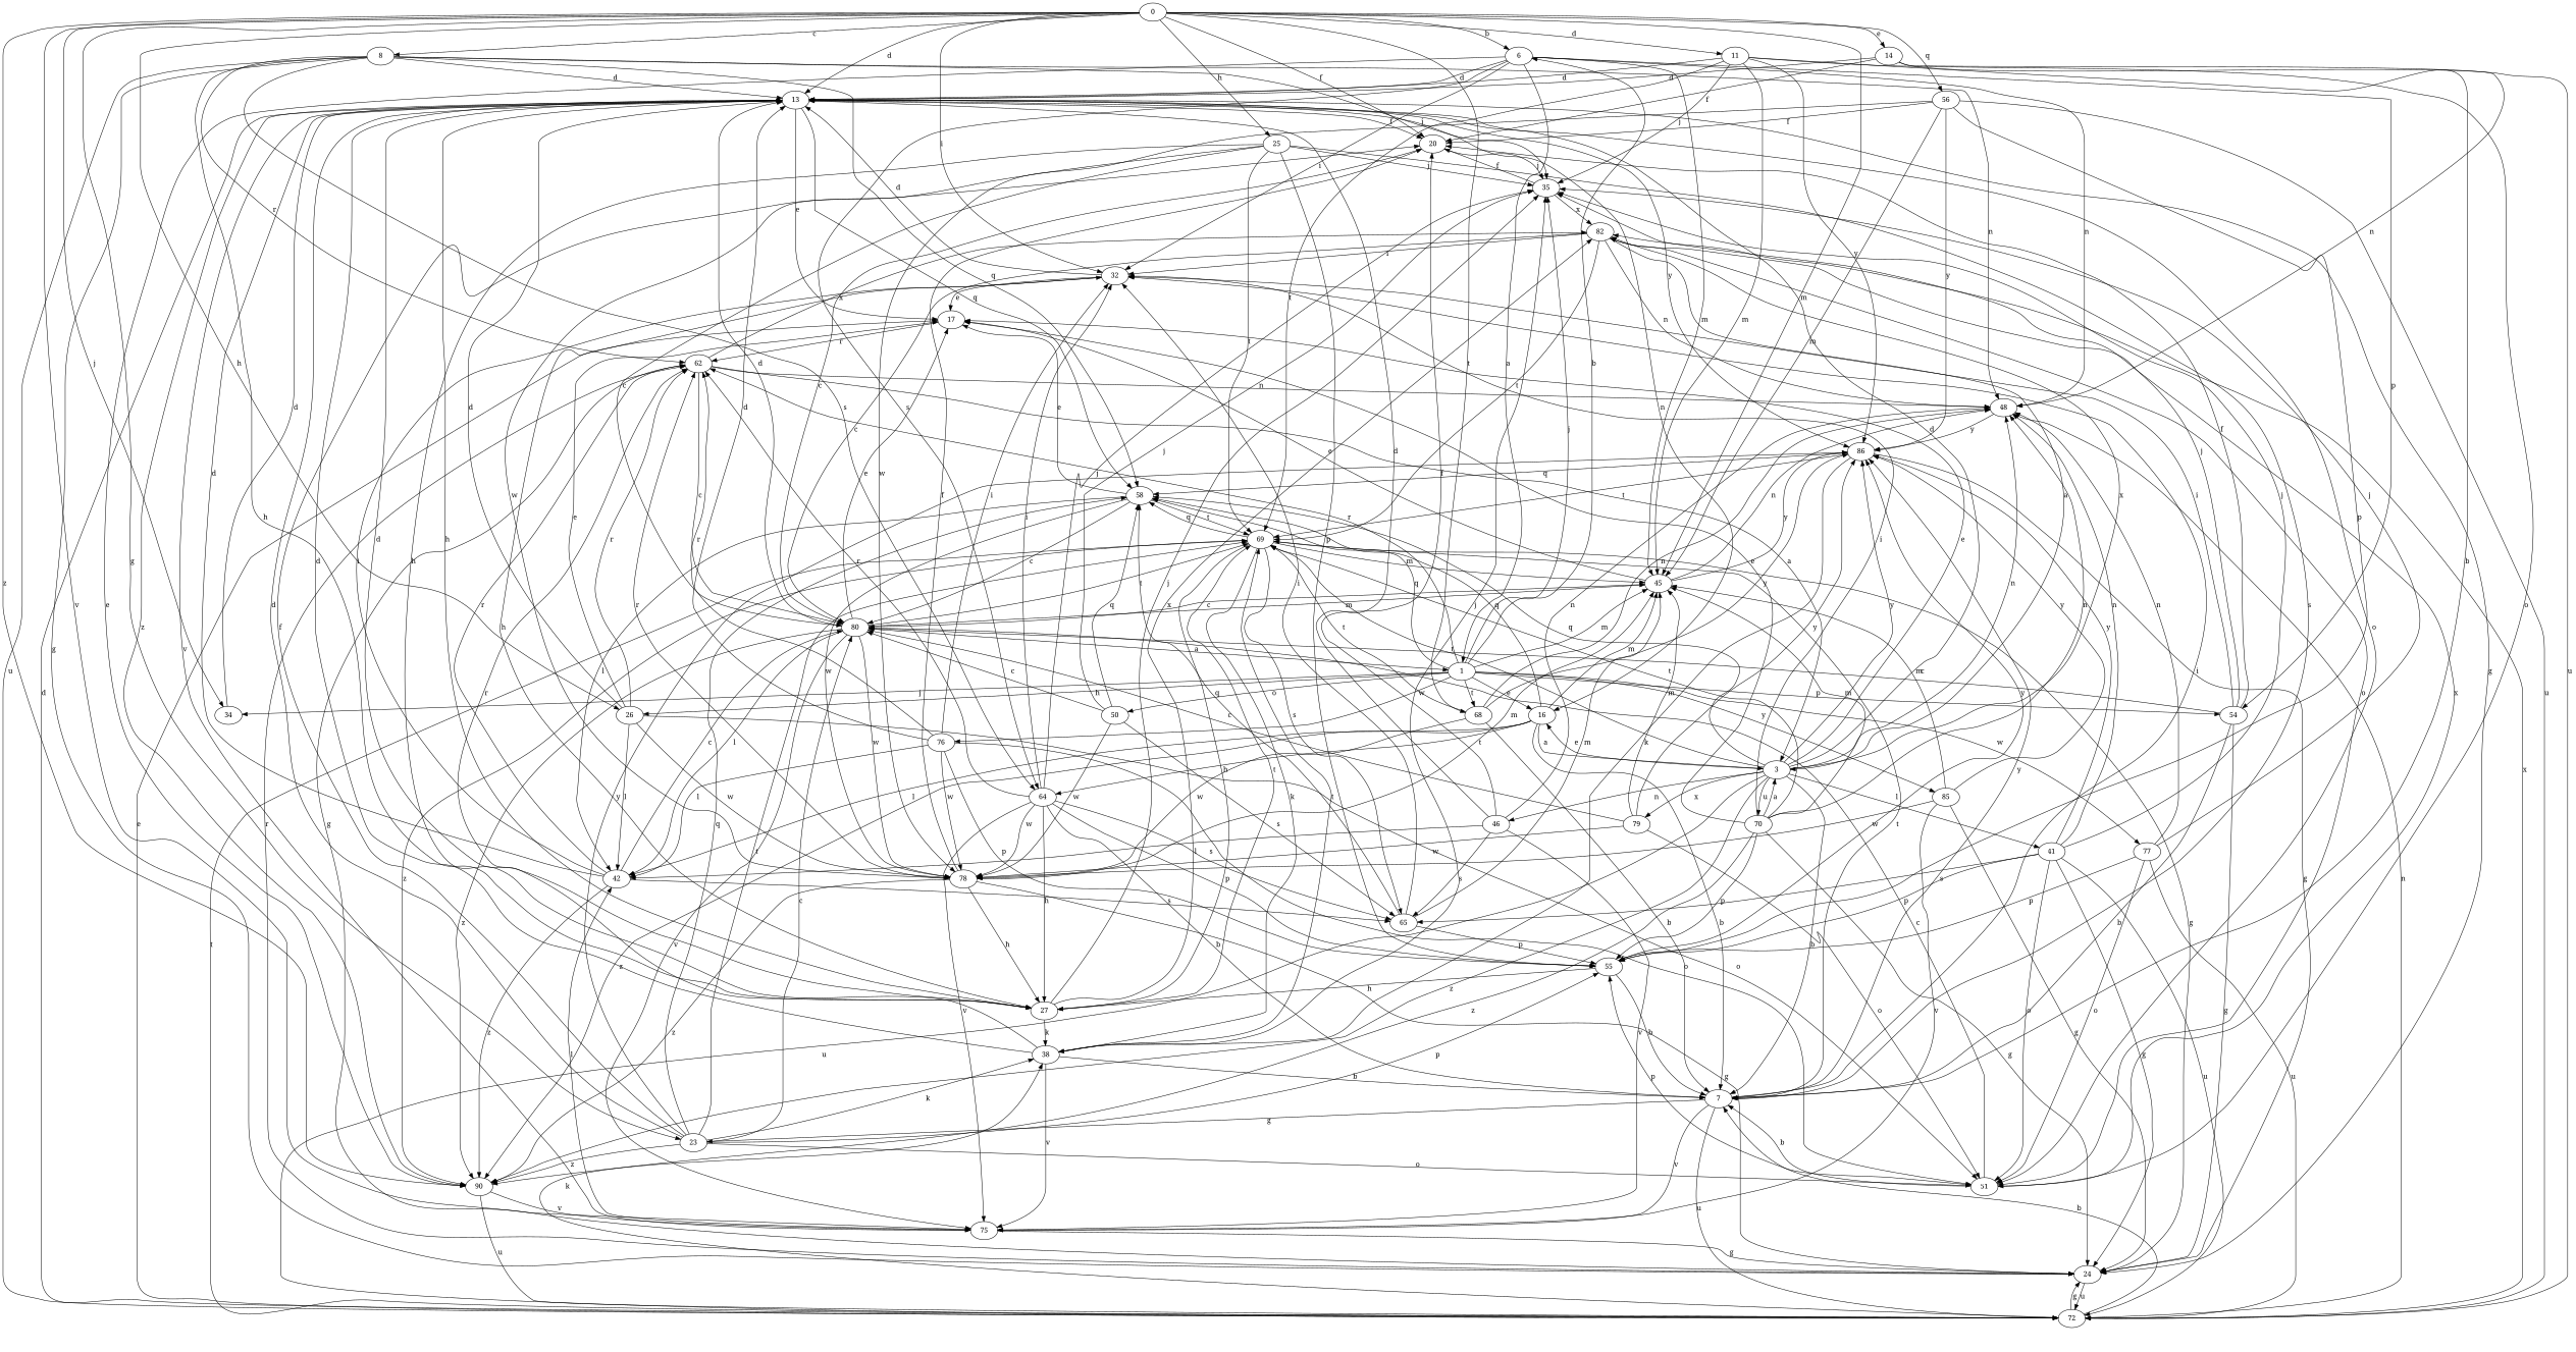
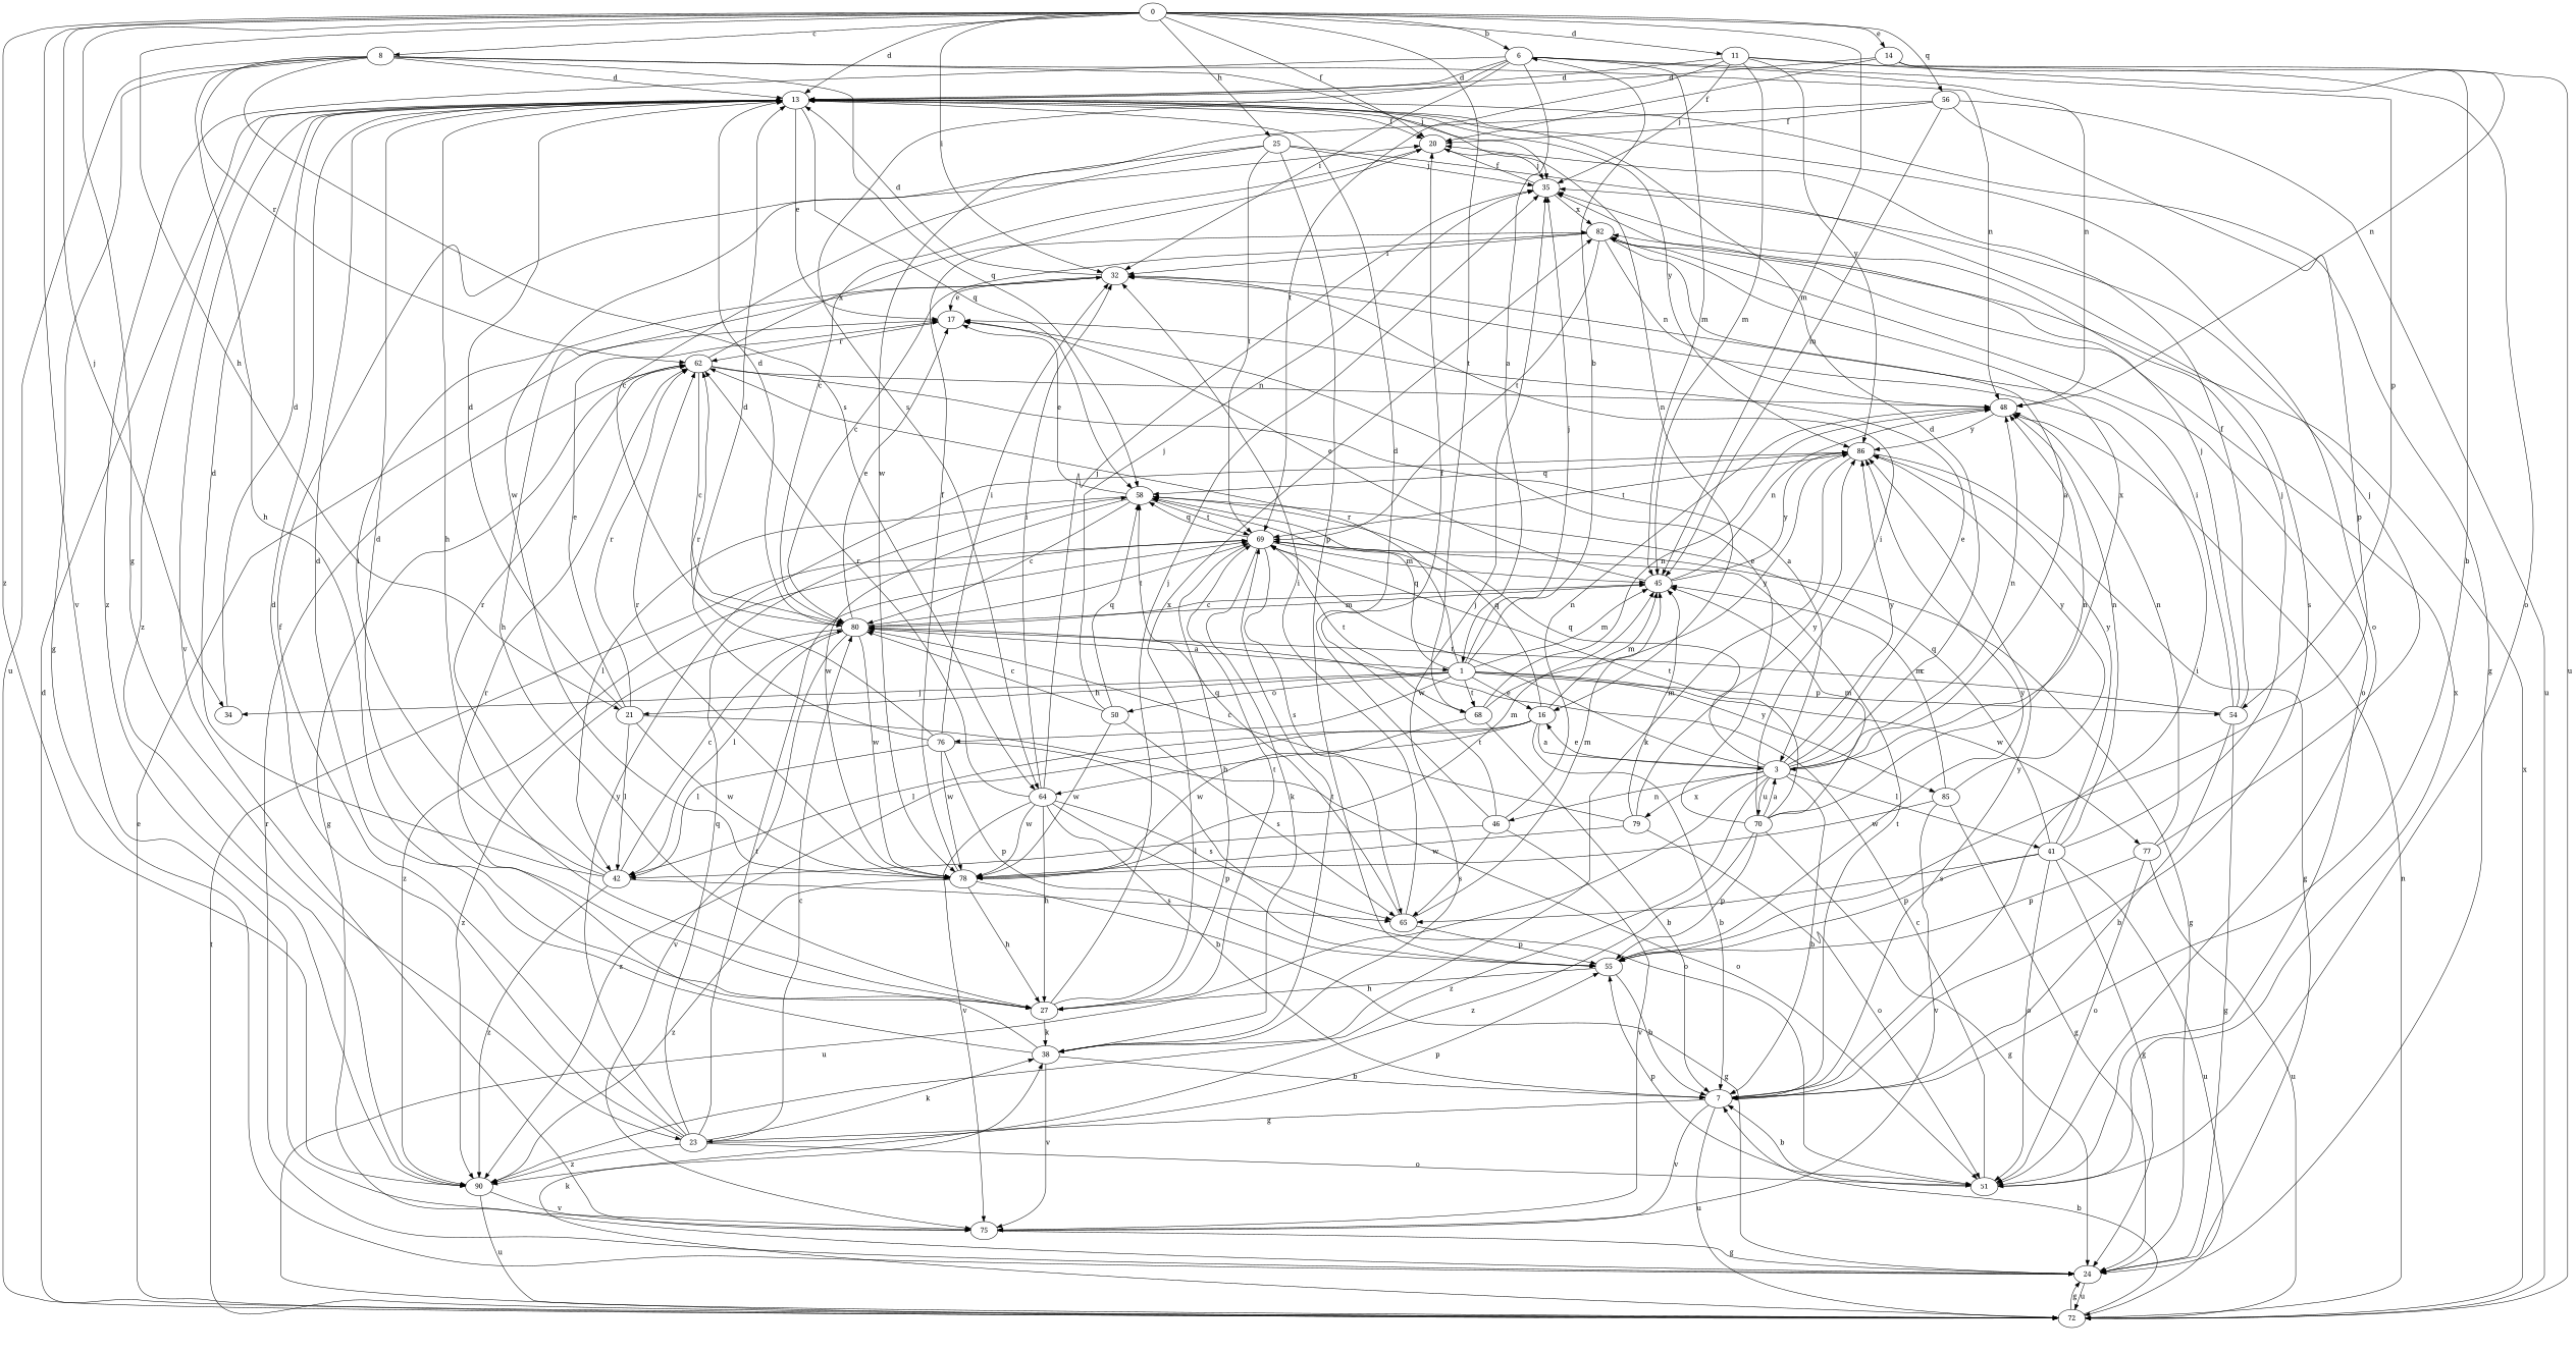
  strict digraph {
    fontname="Noto Serif"
    node [fontname="Noto Serif"]
    edge [fontname="Noto Serif"]
    0
    6
    8
    11
    13
    14
    20
    23
    25
-   26
+   26 [label=21]
    32
    34
    45
    56
    68
    75
    90
    1
    54
    48
    64
    35
    58
    62
    72
    24
    27
    7
    69
    86
    51
    16
    17
    n34 [label=80]
    38
    55
    78
    42
    50
    76
    77
    85
    3
    82
    65
    41
    46
    70
    79
    0 -> 6 [label=b]
    0 -> 8 [label=c]
    0 -> 11 [label=d]
    0 -> 13 [label=d]
    0 -> 14 [label=e]
    0 -> 20 [label=f]
    0 -> 23 [label=g]
    0 -> 25 [label=h]
    0 -> 26 [label=h]
    0 -> 32 [label=i]
    0 -> 34 [label=j]
    0 -> 45 [label=m]
    0 -> 56 [label=q]
    0 -> 68 [label=t]
    0 -> 75 [label=v]
    0 -> 90 [label=z]
    6 -> 13 [label=d]
    6 -> 32 [label=i]
    6 -> 45 [label=m]
-   6 -> 90 [label=e]
+   6 -> 90 [label=z]
    6 -> 1 [label=a]
    6 -> 54 [label=p]
    6 -> 48 [label=n]
    6 -> 64 [label=s]
    8 -> 13 [label=d]
    8 -> 48 [label=n]
    8 -> 64 [label=s]
    8 -> 35 [label=j]
    8 -> 58 [label=q]
    8 -> 62 [label=r]
    8 -> 72 [label=u]
    8 -> 24 [label=g]
    8 -> 27 [label=h]
    11 -> 13 [label=d]
    11 -> 45 [label=m]
    11 -> 35 [label=j]
    11 -> 7 [label=b]
    11 -> 69 [label=t]
    11 -> 86 [label=y]
    11 -> 51 [label=o]
    13 -> 20 [label=f]
    13 -> 75 [label=v]
    13 -> 90 [label=z]
    13 -> 58 [label=q]
    13 -> 24 [label=g]
    13 -> 27 [label=h]
    13 -> 86 [label=y]
    13 -> 51 [label=o]
    13 -> 16 [label=n]
    13 -> 17 [label=e]
    14 -> 13 [label=d]
    14 -> 20 [label=f]
    14 -> 48 [label=n]
    14 -> 72 [label=u]
    20 -> 35 [label=j]
    20 -> n34 [label=c]
    23 -> 13 [label=d]
    23 -> 20 [label=f]
    23 -> 90 [label=z]
    23 -> 58 [label=q]
    23 -> 69 [label=t]
    23 -> 86 [label=y]
    23 -> 51 [label=o]
    23 -> n34 [label=c]
    23 -> 38 [label=k]
    23 -> 55 [label=p]
    25 -> 35 [label=j]
-   25 -> 27 [label=h]
    25 -> 7 [label=s]
    25 -> 69 [label=t]
    25 -> n34 [label=c]
    25 -> 55 [label=p]
    25 -> 78 [label=w]
    26 -> 13 [label=d]
    26 -> 62 [label=r]
    26 -> 51 [label=o]
    26 -> 17 [label=e]
    26 -> 78 [label=w]
    26 -> 42 [label=l]
    32 -> 13 [label=d]
    32 -> 27 [label=h]
    32 -> 17 [label=e]
    34 -> 13 [label=d]
    45 -> 48 [label=n]
    45 -> 86 [label=y]
    45 -> 17 [label=e]
    45 -> n34 [label=c]
    56 -> 20 [label=f]
    56 -> 45 [label=m]
    56 -> 72 [label=u]
-   56 -> 86 [label=y]
    56 -> 55 [label=p]
    56 -> 78 [label=w]
    68 -> 48 [label=n]
    68 -> 7 [label=b]
    68 -> 69 [label=t]
    68 -> 86 [label=y]
    68 -> 78 [label=w]
    75 -> 24 [label=g]
-   75 -> 42 [label=l]
    90 -> 75 [label=v]
    90 -> 72 [label=u]
    1 -> 6 [label=b]
    1 -> 26 [label=h]
    1 -> 34 [label=j]
    1 -> 45 [label=m]
    1 -> 68 [label=t]
    1 -> 54 [label=p]
    1 -> 35 [label=j]
    1 -> 58 [label=q]
    1 -> 62 [label=r]
    1 -> 16 [label=e]
    1 -> 50 [label=o]
    1 -> 76 [label=w]
    1 -> 77 [label=w]
    1 -> 85 [label=y]
    54 -> 20 [label=f]
    54 -> 32 [label=i]
    54 -> 35 [label=j]
    54 -> 24 [label=g]
    54 -> 7 [label=b]
    54 -> n34 [label=c]
    48 -> 86 [label=y]
    64 -> 32 [label=i]
    64 -> 75 [label=v]
    64 -> 35 [label=j]
    64 -> 62 [label=r]
    64 -> 27 [label=h]
    64 -> 7 [label=b]
    64 -> 55 [label=p]
    64 -> 78 [label=w]
    64 -> 65 [label=s]
    35 -> 20 [label=f]
    35 -> 82 [label=x]
    58 -> 69 [label=t]
    58 -> 17 [label=e]
    58 -> n34 [label=c]
    58 -> 78 [label=w]
    58 -> 42 [label=l]
    62 -> 48 [label=n]
    62 -> 24 [label=g]
    62 -> n34 [label=c]
    62 -> 3 [label=a]
    62 -> 82 [label=x]
    72 -> 13 [label=d]
    72 -> 48 [label=n]
    72 -> 24 [label=g]
    72 -> 7 [label=b]
    72 -> 69 [label=t]
    72 -> 17 [label=e]
    72 -> 38 [label=k]
    72 -> 82 [label=x]
    24 -> 62 [label=r]
    24 -> 72 [label=u]
    27 -> 13 [label=d]
    27 -> 35 [label=j]
    27 -> 69 [label=t]
    27 -> 38 [label=k]
    27 -> 82 [label=x]
    7 -> 23 [label=g]
    7 -> 32 [label=i]
    7 -> 75 [label=v]
    7 -> 72 [label=u]
    7 -> 69 [label=t]
    7 -> 86 [label=y]
    69 -> 45 [label=m]
    69 -> 90 [label=z]
    69 -> 58 [label=q]
    69 -> 24 [label=g]
    69 -> 27 [label=h]
    69 -> 38 [label=k]
    69 -> 65 [label=s]
    86 -> 58 [label=q]
    86 -> 24 [label=g]
    86 -> 69 [label=t]
    86 -> 38 [label=k]
    51 -> 7 [label=b]
    51 -> n34 [label=c]
    51 -> 55 [label=p]
    51 -> 82 [label=x]
    16 -> 45 [label=m]
    16 -> 90 [label=z]
    16 -> 64 [label=t]
    16 -> 58 [label=q]
    16 -> 7 [label=b]
    16 -> 42 [label=l]
    16 -> 3 [label=a]
    17 -> 62 [label=r]
    n34 -> 13 [label=d]
    n34 -> 45 [label=m]
    n34 -> 75 [label=v]
    n34 -> 90 [label=z]
    n34 -> 1 [label=a]
    n34 -> 69 [label=t]
    n34 -> 17 [label=e]
    n34 -> 78 [label=w]
    n34 -> 42 [label=l]
    38 -> 13 [label=d]
    38 -> 75 [label=v]
    38 -> 35 [label=j]
    38 -> 62 [label=r]
    38 -> 7 [label=b]
    38 -> 69 [label=t]
    55 -> 27 [label=h]
    55 -> 7 [label=b]
    55 -> 86 [label=y]
    78 -> 20 [label=f]
    78 -> 45 [label=m]
    78 -> 90 [label=z]
    78 -> 62 [label=r]
    78 -> 24 [label=g]
    78 -> 27 [label=h]
    42 -> 13 [label=d]
    42 -> 32 [label=i]
    42 -> 90 [label=z]
    42 -> 62 [label=r]
    42 -> n34 [label=c]
    42 -> 65 [label=s]
    50 -> 35 [label=j]
    50 -> 58 [label=q]
    50 -> n34 [label=c]
    50 -> 78 [label=w]
    50 -> 65 [label=s]
    76 -> 13 [label=d]
    76 -> 32 [label=i]
    76 -> 62 [label=r]
    76 -> 51 [label=o]
    76 -> 55 [label=p]
    76 -> 78 [label=w]
    76 -> 42 [label=l]
    77 -> 48 [label=n]
    77 -> 35 [label=j]
    77 -> 72 [label=u]
    77 -> 51 [label=o]
    77 -> 55 [label=p]
    85 -> 45 [label=m]
    85 -> 75 [label=v]
    85 -> 24 [label=g]
    85 -> 86 [label=y]
    85 -> 78 [label=w]
    3 -> 13 [label=d]
    3 -> 90 [label=z]
    3 -> 48 [label=n]
    3 -> 58 [label=q]
    3 -> 72 [label=u]
    3 -> 7 [label=b]
    3 -> 69 [label=t]
    3 -> 86 [label=y]
    3 -> 16 [label=e]
    3 -> 17 [label=e]
    3 -> 82 [label=x]
    3 -> 41 [label=l]
    3 -> 46 [label=n]
    3 -> 70 [label=u]
    3 -> 79 [label=x]
    82 -> 32 [label=i]
    82 -> 48 [label=n]
    82 -> 69 [label=t]
    82 -> 51 [label=o]
    82 -> n34 [label=c]
    82 -> 3 [label=a]
    65 -> 32 [label=i]
    65 -> 45 [label=m]
    65 -> 58 [label=q]
    65 -> 55 [label=p]
    41 -> 48 [label=n]
    41 -> 35 [label=j]
+   41 -> 58 [label=q]
    41 -> 72 [label=u]
    41 -> 24 [label=g]
    41 -> 86 [label=y]
    41 -> 51 [label=o]
    41 -> 55 [label=p]
    41 -> 65 [label=s]
    46 -> 13 [label=d]
    46 -> 20 [label=f]
    46 -> 75 [label=v]
    46 -> 48 [label=n]
    46 -> 42 [label=l]
    46 -> 65 [label=s]
    70 -> 32 [label=i]
    70 -> 45 [label=m]
    70 -> 90 [label=z]
    70 -> 48 [label=n]
    70 -> 24 [label=g]
    70 -> 69 [label=t]
    70 -> 17 [label=e]
    70 -> 55 [label=p]
    70 -> 3 [label=a]
    79 -> 45 [label=m]
    79 -> 86 [label=y]
    79 -> 51 [label=o]
    79 -> n34 [label=c]
    79 -> 78 [label=w]
  }
